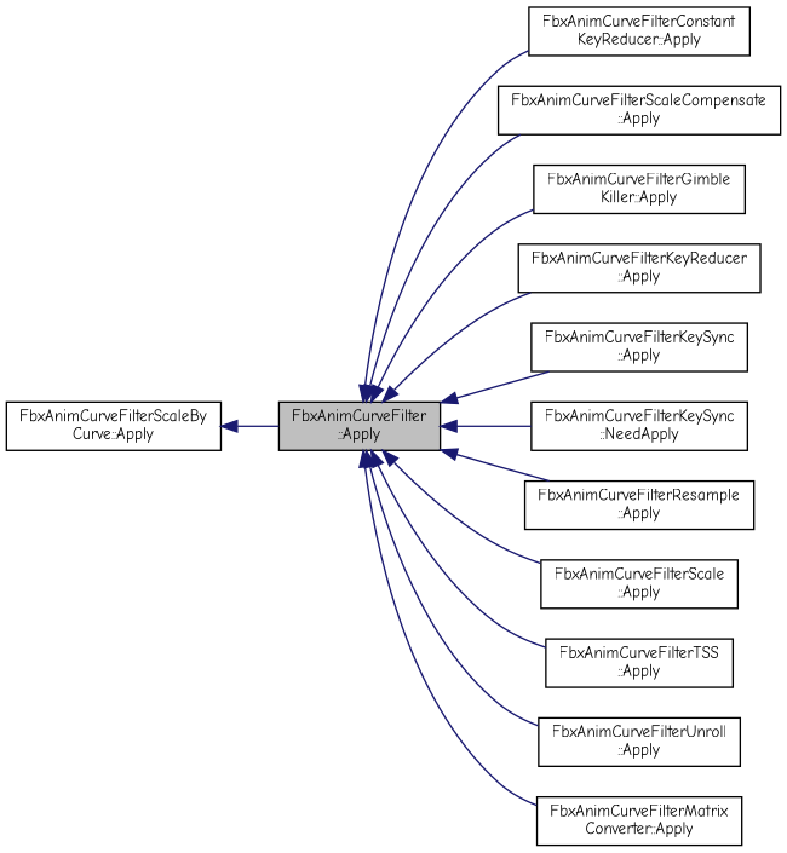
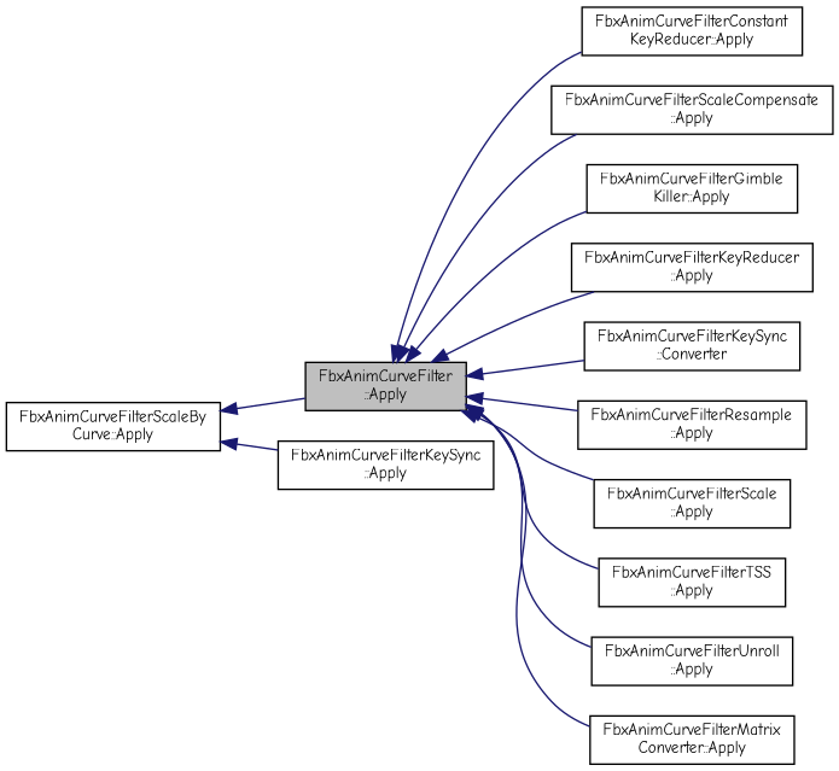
  digraph {
    fontname="Comic Neue"
    rankdir=LR
    node [color=black fillcolor=white fontname="Comic Neue" fontsize=10 shape=record style=filled]
    edge [color=midnightblue dir=back fontname="Comic Neue" fontsize=10 labelfontname=Helvetica labelfontsize=10 style=solid]
    n1 [fillcolor=grey75 fontcolor=black height=0.2 label="FbxAnimCurveFilter\l::Apply" width=0.4]
    n2 [height=0.2 label="FbxAnimCurveFilterConstant\lKeyReducer::Apply" width=0.4]
    n3 [height=0.2 label="FbxAnimCurveFilterScaleCompensate\l::Apply" width=0.4]
    n4 [height=0.2 label="FbxAnimCurveFilterGimble\lKiller::Apply" width=0.4]
    n5 [height=0.2 label="FbxAnimCurveFilterKeyReducer\l::Apply" width=0.4]
    n6 [height=0.2 label="FbxAnimCurveFilterKeySync\l::Apply" width=0.4]
-   n7 [height=0.2 label="FbxAnimCurveFilterKeySync\l::NeedApply" width=0.4]
+   n7 [height=0.2 label="FbxAnimCurveFilterKeySync\l::Converter" width=0.4]
    n8 [height=0.2 label="FbxAnimCurveFilterResample\l::Apply" width=0.4]
    n9 [height=0.2 label="FbxAnimCurveFilterScale\l::Apply" width=0.4]
    n10 [height=0.2 label="FbxAnimCurveFilterTSS\l::Apply" width=0.4]
    n11 [height=0.2 label="FbxAnimCurveFilterUnroll\l::Apply" width=0.4]
    n12 [height=0.2 label="FbxAnimCurveFilterMatrix\lConverter::Apply" width=0.4]
    n13 [height=0.2 label="FbxAnimCurveFilterScaleBy\lCurve::Apply" width=0.4]
    n1 -> n2
    n1 -> n3
    n1 -> n4
    n1 -> n5
-   n1 -> n6
+   n13 -> n6
    n1 -> n7
    n1 -> n8
    n1 -> n9
    n1 -> n10
    n1 -> n11
    n1 -> n12
    n13 -> n1
  }
